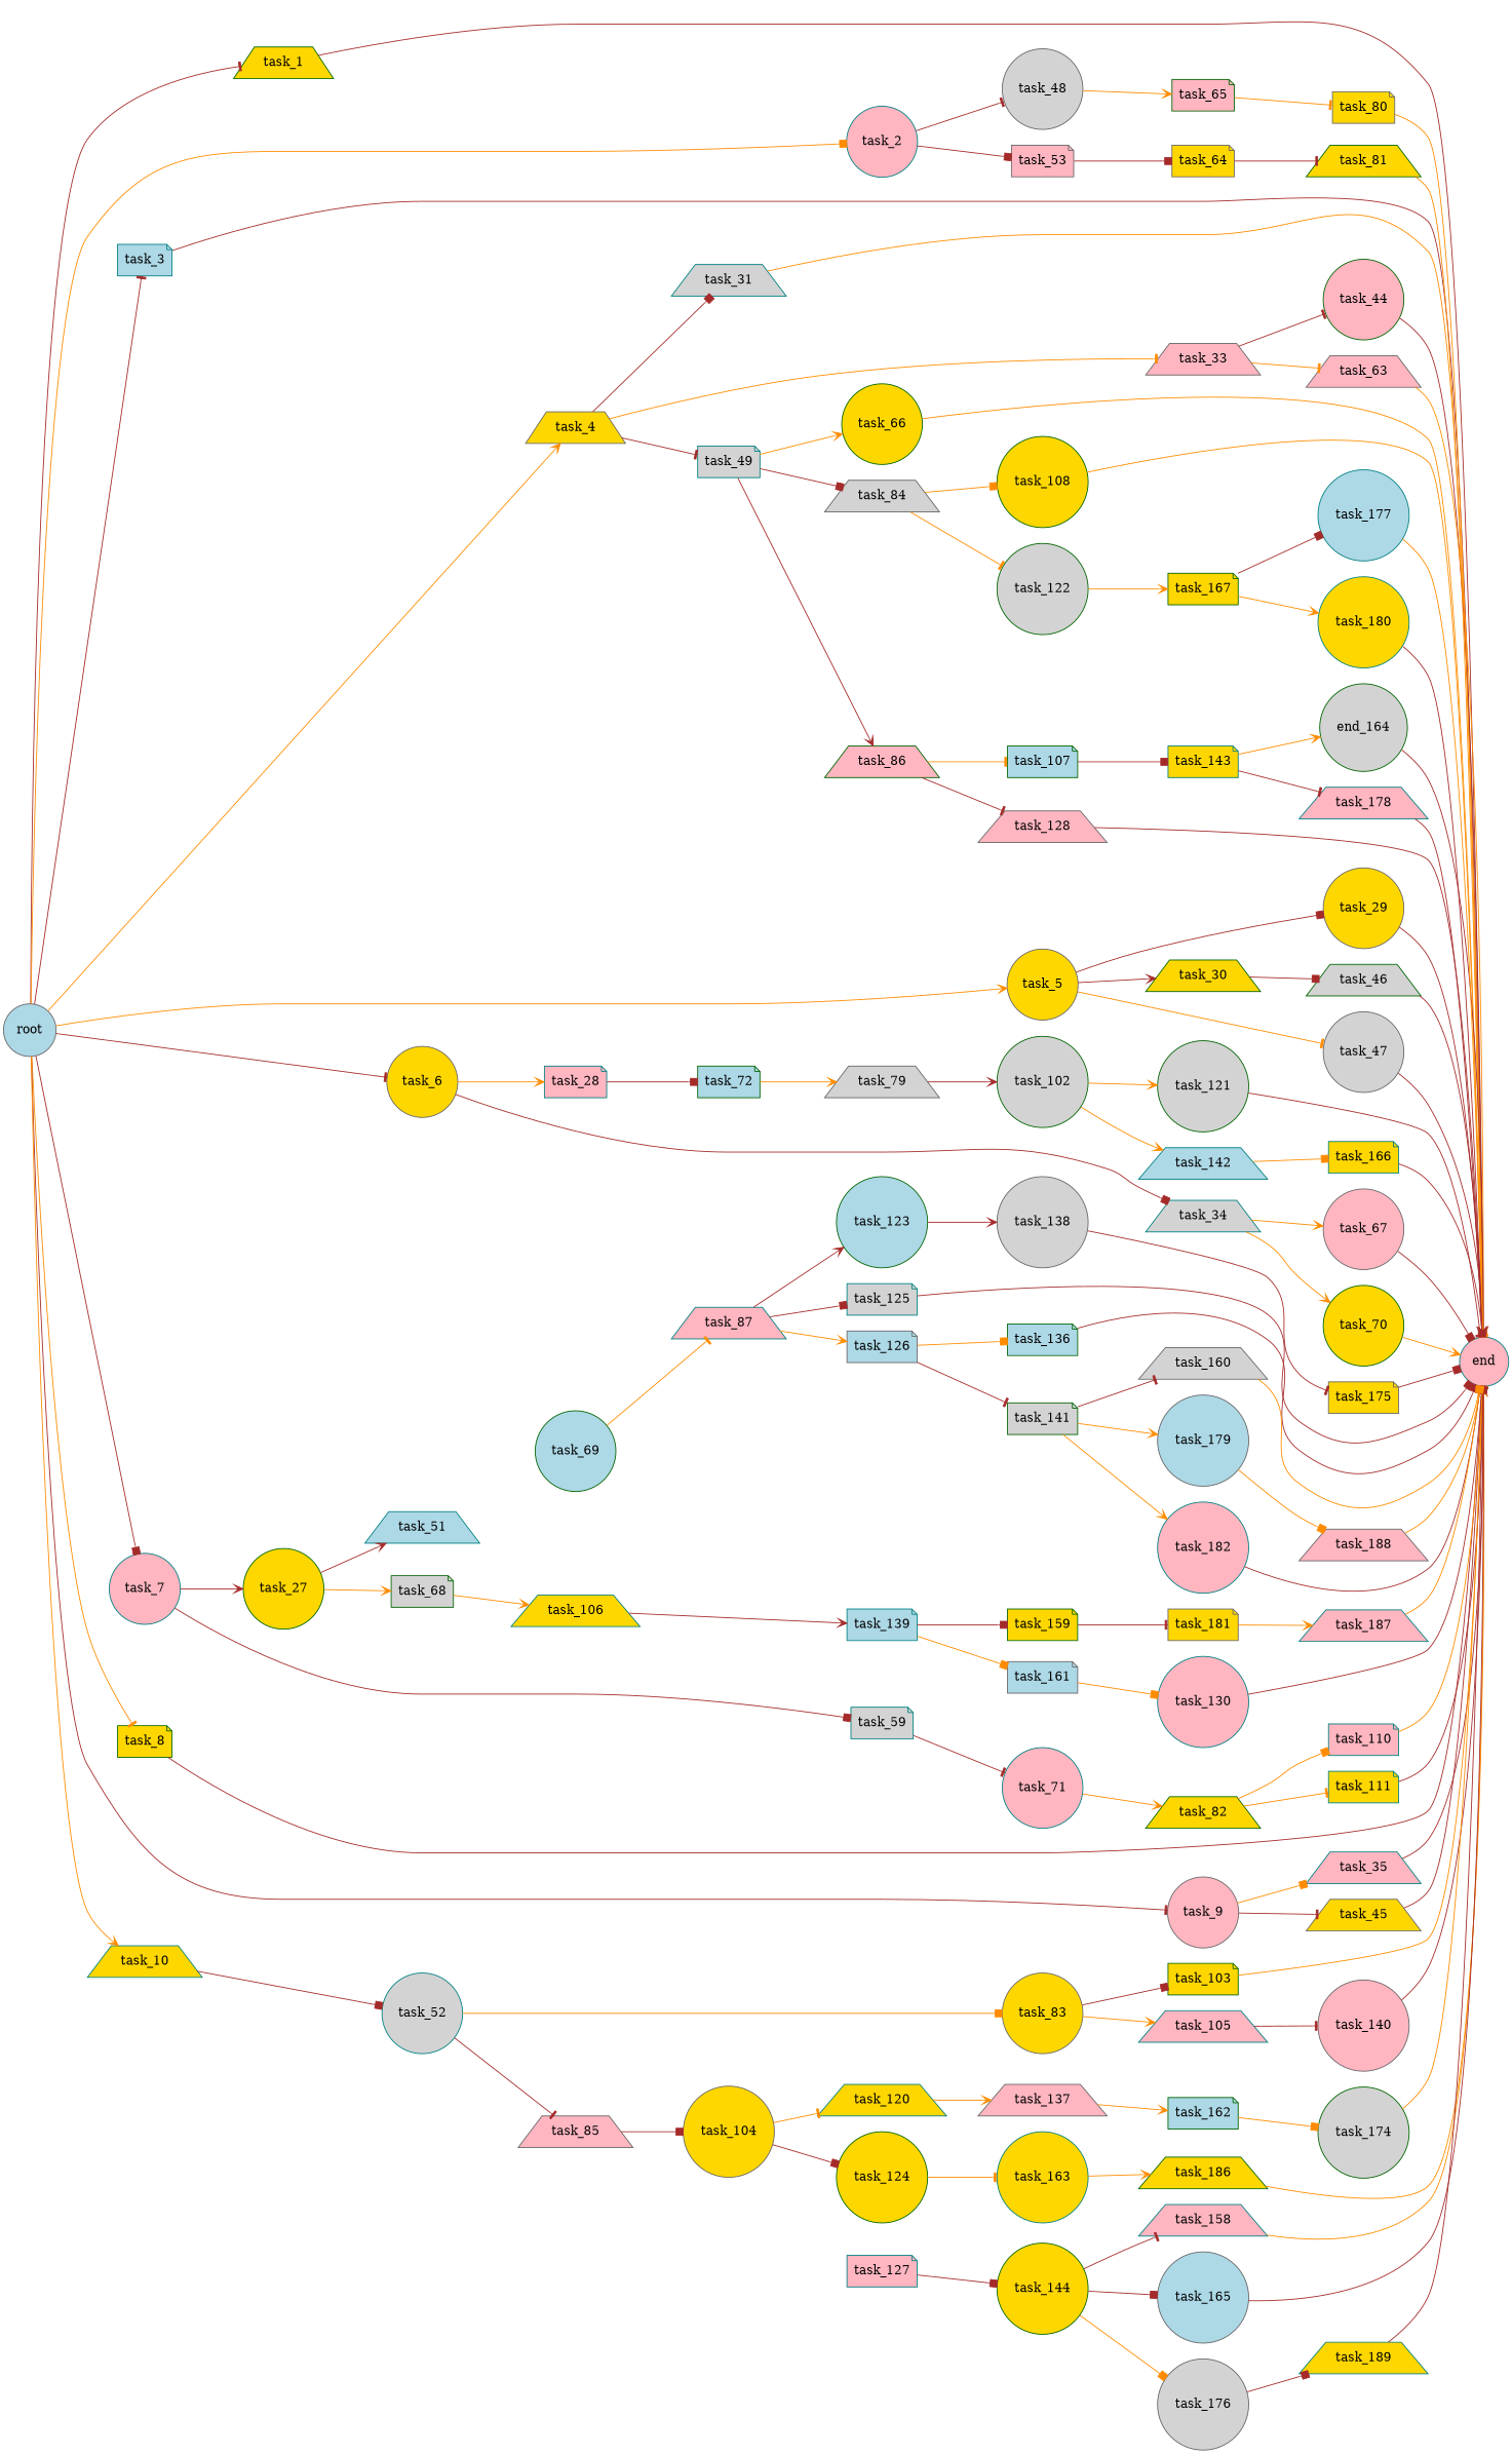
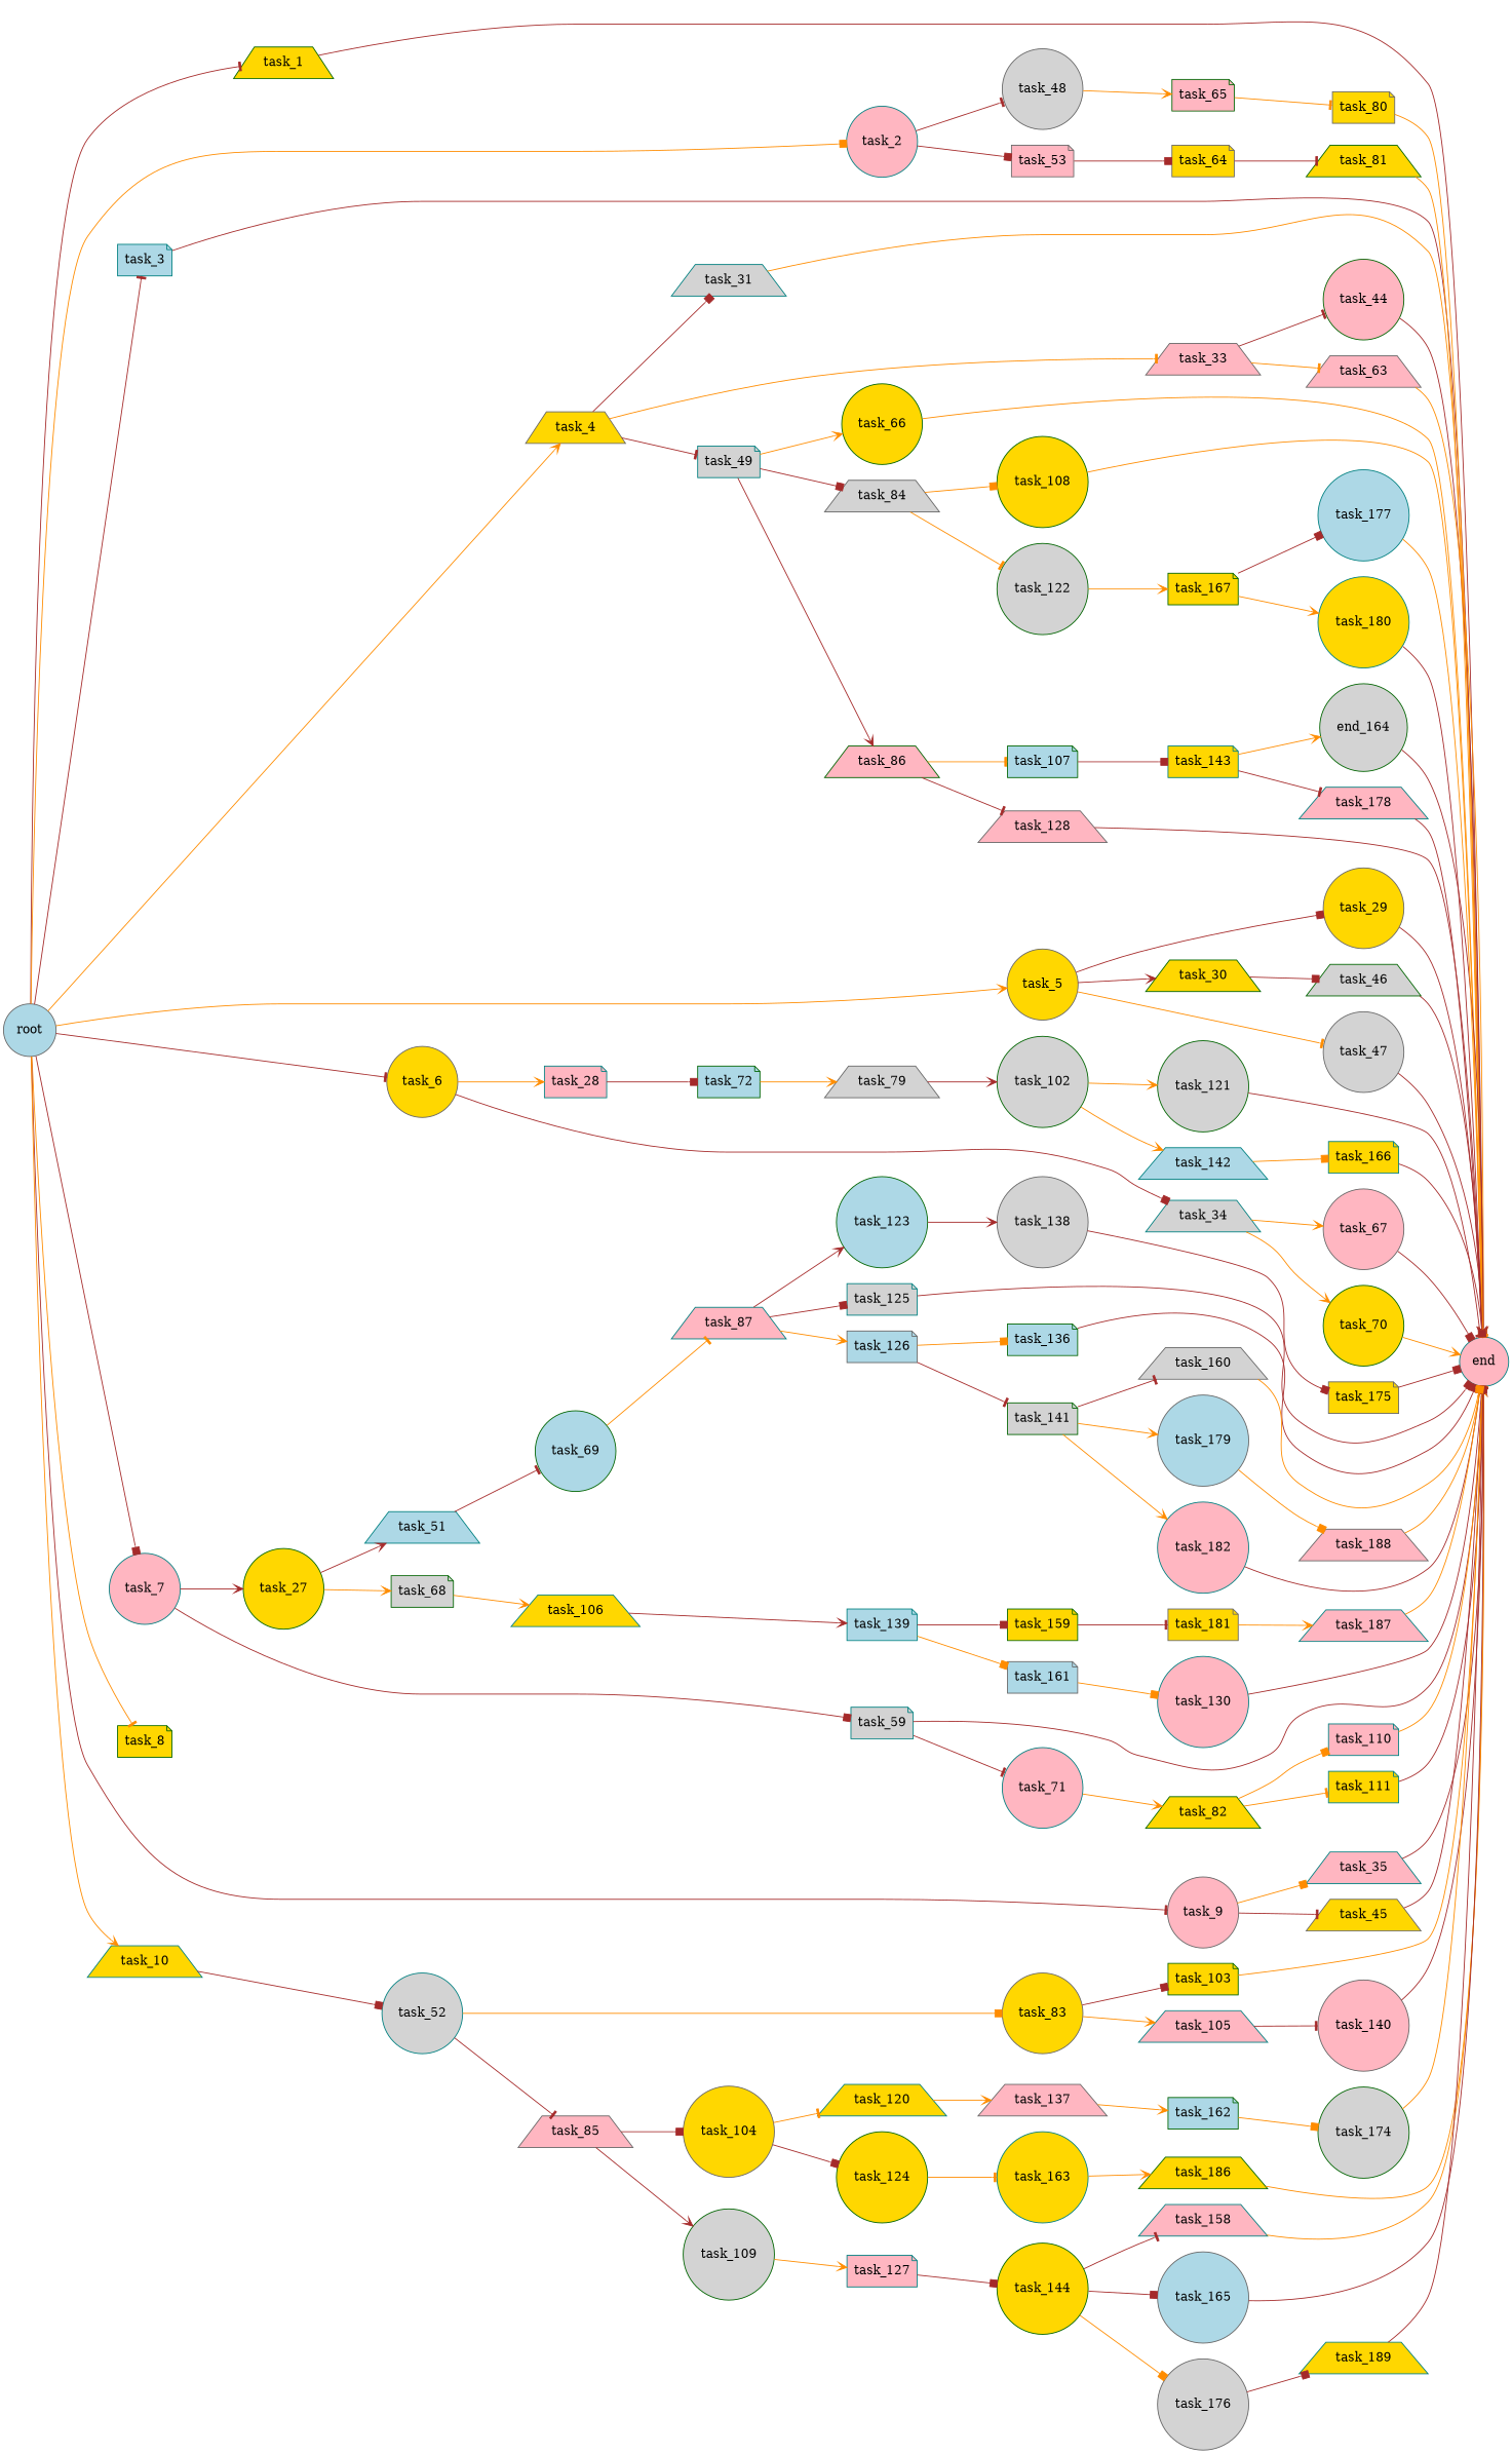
  digraph {
    rankdir=LR
    node [color=teal fillcolor=gold shape=circle style=filled]
    edge [arrowhead=box color=brown]
    root [color=gray40 fillcolor=lightblue]
    task_1 [color=darkgreen shape=trapezium]
    task_2 [fillcolor=lightpink]
    task_3 [fillcolor=lightblue shape=note]
    task_4 [color=gray40 shape=trapezium]
    task_5 [color=gray40]
    task_6 [color=gray40]
    task_7 [fillcolor=lightpink]
    task_8 [color=darkgreen shape=note]
    task_9 [color=gray40 fillcolor=lightpink]
    task_10 [shape=trapezium]
    end [fillcolor=lightpink]
    task_48 [color=gray40 fillcolor=lightgrey]
    task_53 [color=gray40 fillcolor=lightpink shape=note]
    task_31 [fillcolor=lightgrey shape=trapezium]
    task_33 [color=gray40 fillcolor=lightpink shape=trapezium]
    task_49 [fillcolor=lightgrey shape=note]
    task_29 [color=gray40]
    task_30 [color=darkgreen shape=trapezium]
    task_47 [color=gray40 fillcolor=lightgrey]
    task_28 [fillcolor=lightpink shape=note]
    task_34 [fillcolor=lightgrey shape=trapezium]
    task_27 [color=darkgreen]
    n24 [fillcolor=lightgrey label=task_59 shape=note]
    task_35 [fillcolor=lightpink shape=trapezium]
    task_45 [color=gray40 shape=trapezium]
    task_52 [fillcolor=lightgrey]
    task_65 [color=darkgreen fillcolor=lightpink shape=note]
    task_64 [color=gray40 shape=note]
    task_44 [color=darkgreen fillcolor=lightpink]
    task_63 [color=gray40 fillcolor=lightpink shape=trapezium]
    task_66 [color=darkgreen]
    task_84 [color=gray40 fillcolor=lightgrey shape=trapezium]
    task_86 [color=darkgreen fillcolor=lightpink shape=trapezium]
    task_46 [color=darkgreen fillcolor=lightgrey shape=trapezium]
    task_72 [color=darkgreen fillcolor=lightblue shape=note]
    task_67 [color=gray40 fillcolor=lightpink]
    task_70 [color=darkgreen]
    task_51 [fillcolor=lightblue shape=trapezium]
    task_68 [color=darkgreen fillcolor=lightgrey shape=note]
    task_71 [fillcolor=lightpink]
    task_83 [color=gray40]
    task_85 [color=gray40 fillcolor=lightpink shape=trapezium]
    task_69 [color=darkgreen fillcolor=lightblue]
    task_106 [shape=trapezium]
    task_79 [color=gray40 fillcolor=lightgrey shape=trapezium]
    task_80 [color=gray40 shape=note]
    task_108 [color=darkgreen]
    task_122 [color=darkgreen fillcolor=lightgrey]
    task_107 [color=darkgreen fillcolor=lightblue shape=note]
    task_128 [color=gray40 fillcolor=lightpink shape=trapezium]
    task_82 [color=darkgreen shape=trapezium]
    task_87 [fillcolor=lightpink shape=trapezium]
    task_103 [color=darkgreen shape=note]
    task_105 [fillcolor=lightpink shape=trapezium]
    task_104 [color=gray40]
+   task_109 [color=darkgreen fillcolor=lightgrey]
    task_81 [color=darkgreen shape=trapezium]
    task_139 [fillcolor=lightblue shape=note]
    task_123 [color=darkgreen fillcolor=lightblue]
    task_125 [fillcolor=lightgrey shape=note]
    task_126 [color=gray40 fillcolor=lightblue shape=note]
    task_110 [fillcolor=lightpink shape=note]
    task_111 [shape=note]
    task_102 [color=darkgreen fillcolor=lightgrey]
    task_121 [color=darkgreen fillcolor=lightgrey]
    task_142 [fillcolor=lightblue shape=trapezium]
    task_140 [color=gray40 fillcolor=lightpink]
    task_167 [color=darkgreen shape=note]
    task_120 [shape=trapezium]
    task_124 [color=darkgreen]
    task_127 [fillcolor=lightpink shape=note]
    task_143 [shape=note]
    task_138 [color=gray40 fillcolor=lightgrey]
    task_136 [color=darkgreen fillcolor=lightblue shape=note]
    task_141 [color=darkgreen fillcolor=lightgrey shape=note]
    task_166 [shape=note]
    task_137 [color=gray40 fillcolor=lightpink shape=trapezium]
    task_163
    task_159 [color=darkgreen shape=note]
    task_161 [color=gray40 fillcolor=lightblue shape=note]
    n82 [color=darkgreen fillcolor=lightgrey label=end_164]
    task_178 [fillcolor=lightpink shape=trapezium]
    task_144 [color=darkgreen]
    task_162 [color=darkgreen fillcolor=lightblue shape=note]
    task_177 [fillcolor=lightblue]
    task_180
    task_175 [color=gray40 shape=note]
    task_186 [color=darkgreen shape=trapezium]
    task_160 [color=gray40 fillcolor=lightgrey shape=trapezium]
    task_179 [color=gray40 fillcolor=lightblue]
    task_182 [fillcolor=lightpink]
    task_158 [fillcolor=lightpink shape=trapezium]
    task_165 [color=gray40 fillcolor=lightblue]
    task_176 [color=gray40 fillcolor=lightgrey]
    task_174 [color=darkgreen fillcolor=lightgrey]
    task_181 [color=gray40 shape=note]
    n98 [fillcolor=lightpink label=task_130]
    task_188 [color=gray40 fillcolor=lightpink shape=trapezium]
    task_189 [shape=trapezium]
    task_187 [fillcolor=lightpink shape=trapezium]
    root -> task_1 [arrowhead=tee]
    root -> task_2 [color=darkorange]
    root -> task_3 [arrowhead=tee]
    root -> task_4 [arrowhead=vee color=darkorange]
    root -> task_5 [arrowhead=vee color=darkorange]
    root -> task_6 [arrowhead=tee]
    root -> task_7
    root -> task_8 [arrowhead=tee color=darkorange]
    root -> task_9 [arrowhead=tee]
    root -> task_10 [arrowhead=vee color=darkorange]
    task_1 -> end
    task_2 -> task_48 [arrowhead=tee]
    task_2 -> task_53
    task_3 -> end [arrowhead=tee]
    task_4 -> task_31
    task_4 -> task_33 [arrowhead=tee color=darkorange]
    task_4 -> task_49 [arrowhead=tee]
    task_5 -> task_29
    task_5 -> task_30 [arrowhead=vee]
    task_5 -> task_47 [arrowhead=tee color=darkorange]
    task_6 -> task_28 [arrowhead=vee color=darkorange]
    task_6 -> task_34
    task_7 -> task_27 [arrowhead=vee]
    task_7 -> n24
-   task_8 -> end
+   n24 -> end
    task_9 -> task_35 [color=darkorange]
    task_9 -> task_45 [arrowhead=tee]
    task_10 -> task_52
    task_48 -> task_65 [arrowhead=vee color=darkorange]
    task_53 -> task_64
    task_31 -> end [arrowhead=tee color=darkorange]
    task_33 -> task_44 [arrowhead=tee]
    task_33 -> task_63 [arrowhead=tee color=darkorange]
    task_49 -> task_66 [arrowhead=vee color=darkorange]
    task_49 -> task_84
    task_49 -> task_86 [arrowhead=vee]
    task_29 -> end [arrowhead=vee]
    task_30 -> task_46
    task_47 -> end [arrowhead=vee]
    task_28 -> task_72
    task_34 -> task_67 [arrowhead=vee color=darkorange]
    task_34 -> task_70 [arrowhead=vee color=darkorange]
    task_27 -> task_51 [arrowhead=vee]
    task_27 -> task_68 [arrowhead=vee color=darkorange]
    n24 -> task_71 [arrowhead=tee]
    task_35 -> end [arrowhead=tee]
    task_45 -> end [arrowhead=tee]
    task_52 -> task_83 [color=darkorange]
    task_52 -> task_85 [arrowhead=tee]
    task_65 -> task_80 [arrowhead=tee color=darkorange]
    task_64 -> task_81 [arrowhead=tee]
    task_44 -> end
    task_63 -> end [arrowhead=vee color=darkorange]
    task_66 -> end [color=darkorange]
    task_84 -> task_108 [color=darkorange]
    task_84 -> task_122 [arrowhead=tee color=darkorange]
    task_86 -> task_107 [arrowhead=tee color=darkorange]
    task_86 -> task_128 [arrowhead=tee]
    task_46 -> end [arrowhead=vee]
    task_72 -> task_79 [arrowhead=vee color=darkorange]
    task_67 -> end
    task_70 -> end [arrowhead=vee color=darkorange]
+   task_51 -> task_69 [arrowhead=tee]
    task_68 -> task_106 [arrowhead=vee color=darkorange]
    task_71 -> task_82 [arrowhead=vee color=darkorange]
    task_83 -> task_103
    task_83 -> task_105 [arrowhead=vee color=darkorange]
    task_85 -> task_104
+   task_85 -> task_109 [arrowhead=vee]
    task_69 -> task_87 [arrowhead=tee color=darkorange]
    task_106 -> task_139 [arrowhead=vee]
    task_79 -> task_102 [arrowhead=vee]
    task_80 -> end [arrowhead=tee color=darkorange]
    task_108 -> end [arrowhead=tee color=darkorange]
    task_122 -> task_167 [arrowhead=vee color=darkorange]
    task_107 -> task_143
    task_128 -> end [arrowhead=vee]
    task_82 -> task_110 [color=darkorange]
    task_82 -> task_111 [arrowhead=tee color=darkorange]
    task_87 -> task_123 [arrowhead=vee]
    task_87 -> task_125
    task_87 -> task_126 [arrowhead=vee color=darkorange]
    task_103 -> end [color=darkorange]
    task_105 -> task_140 [arrowhead=tee]
    task_104 -> task_120 [arrowhead=tee color=darkorange]
    task_104 -> task_124
+   task_109 -> task_127 [arrowhead=vee color=darkorange]
    task_81 -> end [arrowhead=tee color=darkorange]
    task_139 -> task_159
    task_139 -> task_161 [color=darkorange]
    task_123 -> task_138 [arrowhead=vee]
    task_125 -> end
    task_126 -> task_136 [color=darkorange]
    task_126 -> task_141 [arrowhead=tee]
    task_110 -> end [arrowhead=tee color=darkorange]
    task_111 -> end [arrowhead=vee]
    task_102 -> task_121 [arrowhead=vee color=darkorange]
    task_102 -> task_142 [arrowhead=vee color=darkorange]
    task_121 -> end [arrowhead=tee]
    task_142 -> task_166 [color=darkorange]
    task_140 -> end
    task_167 -> task_177
    task_167 -> task_180 [arrowhead=vee color=darkorange]
    task_120 -> task_137 [arrowhead=vee color=darkorange]
    task_124 -> task_163 [arrowhead=tee color=darkorange]
    task_127 -> task_144
    task_143 -> n82 [arrowhead=vee color=darkorange]
    task_143 -> task_178 [arrowhead=tee]
-   task_138 -> task_175 [arrowhead=tee]
+   task_138 -> task_175
    task_136 -> end
    task_141 -> task_160 [arrowhead=tee]
    task_141 -> task_179 [arrowhead=vee color=darkorange]
    task_141 -> task_182 [arrowhead=vee color=darkorange]
    task_166 -> end [arrowhead=vee]
    task_137 -> task_162 [arrowhead=vee color=darkorange]
    task_163 -> task_186 [arrowhead=vee color=darkorange]
    task_159 -> task_181 [arrowhead=tee]
    task_161 -> n98 [color=darkorange]
    n82 -> end [arrowhead=vee]
    task_178 -> end
    task_144 -> task_158 [arrowhead=tee]
    task_144 -> task_165
    task_144 -> task_176 [color=darkorange]
    task_162 -> task_174 [color=darkorange]
    task_177 -> end [color=darkorange]
    task_180 -> end
    task_175 -> end
    task_186 -> end [arrowhead=tee color=darkorange]
    task_160 -> end [color=darkorange]
    task_179 -> task_188 [color=darkorange]
    task_182 -> end
    task_158 -> end [arrowhead=tee color=darkorange]
    task_165 -> end [arrowhead=tee]
    task_176 -> task_189
    task_174 -> end [arrowhead=vee color=darkorange]
    task_181 -> task_187 [arrowhead=vee color=darkorange]
    n98 -> end
    task_188 -> end [arrowhead=tee color=darkorange]
    task_189 -> end
    task_187 -> end [color=darkorange]
  }
